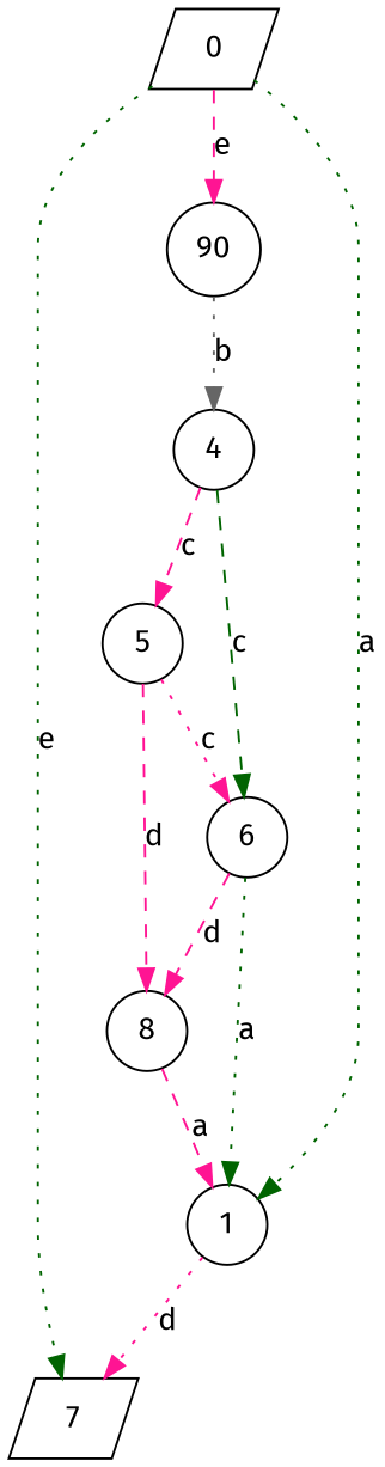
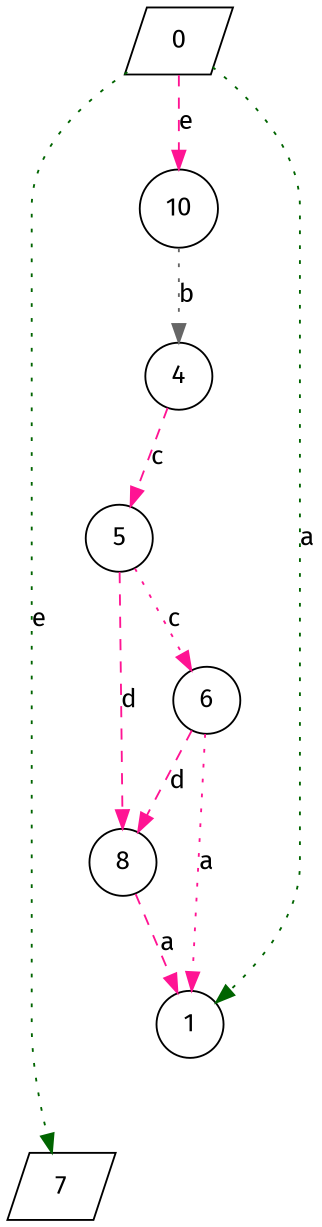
  strict digraph {
    fontname="Fira Sans"
    node [fontname="Fira Sans" shape=circle]
    edge [color=deeppink fontname="Fira Sans" style=dotted]
    0 [shape=parallelogram]
    1
    7 [shape=parallelogram]
-   10 [label=90]
+   10
    4
    5
    6
    8
    0 -> 1 [color=darkgreen label=a]
    0 -> 7 [color=darkgreen label=e]
    0 -> 10 [label=e style=dashed]
-   1 -> 7 [label=d]
    10 -> 4 [color=gray40 label=b]
    4 -> 5 [label=c style=dashed]
-   4 -> 6 [color=darkgreen label=c style=dashed]
    5 -> 6 [label=c]
    5 -> 8 [label=d style=dashed]
-   6 -> 1 [color=darkgreen label=a]
+   6 -> 1 [label=a]
    6 -> 8 [label=d style=dashed]
    8 -> 1 [label=a style=dashed]
  }
